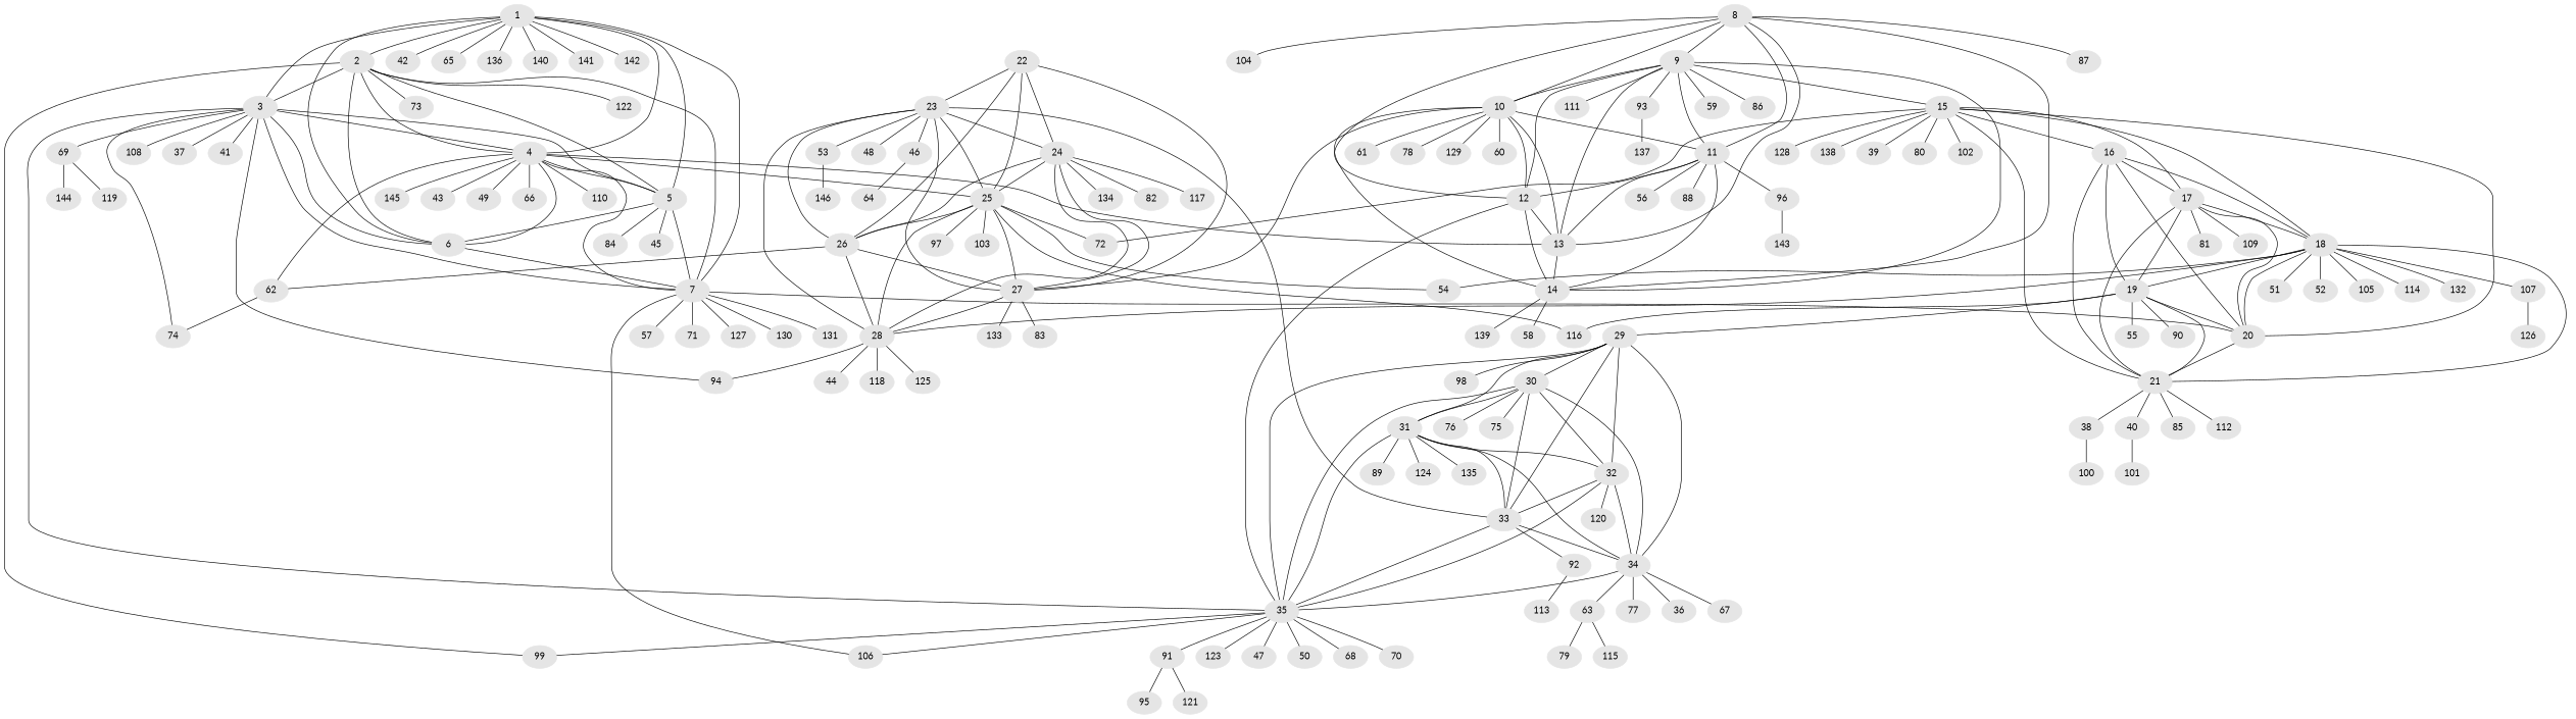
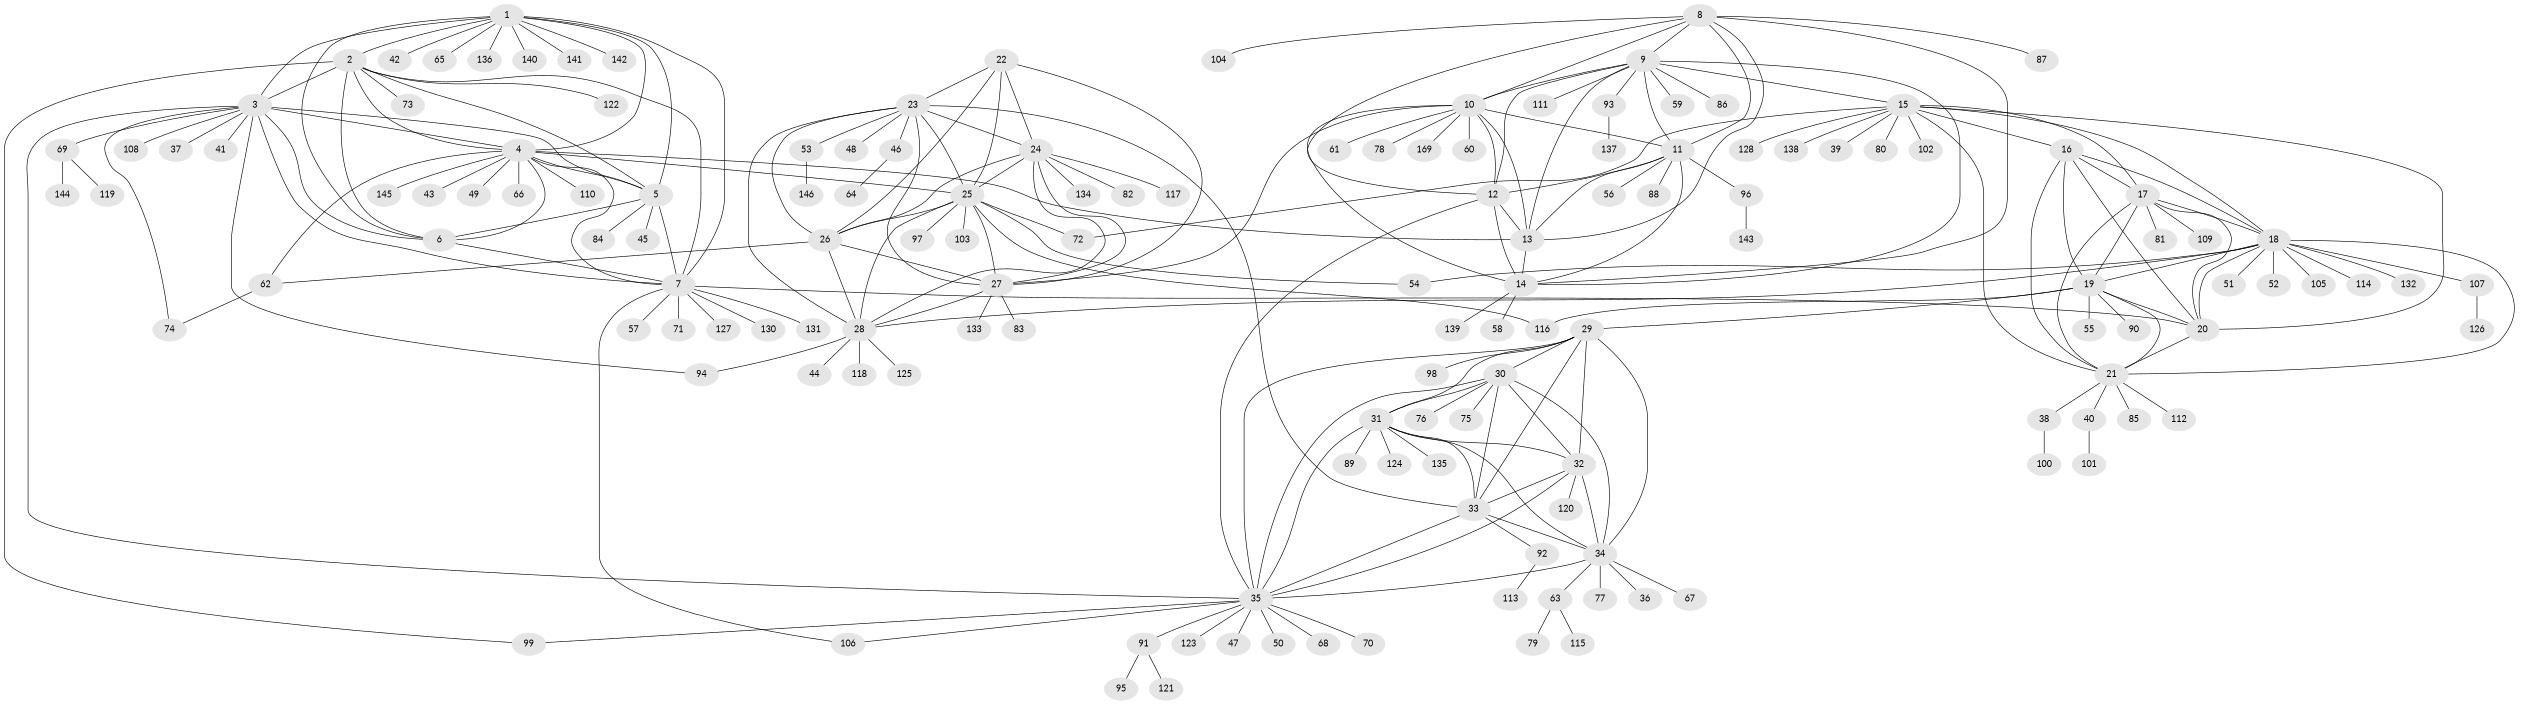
  graph {
    fontname=Lato
    node [color=gray90 fontname=Lato style=filled]
    edge [fontname=Lato]
    1
    2
    3
    4
    5
    6
    7
    42
    65
    136
    140
    141
    142
    73
    99
    122
    35
    37
    41
    69
    74
    94
    108
    13
    25
    43
    49
    62
    66
    110
    145
    45
    84
    20
    57
    71
    106
    127
    130
    131
    47
    50
    68
    70
    91
    123
    119
    144
    14
    27
    72
    28
    54
    116
    26
    97
    103
    21
    8
    9
    10
    11
    12
    87
    104
    15
    59
    86
    93
    111
    60
    61
    78
-   129
+   129 [label=169]
    56
    88
    96
    58
    139
    16
    17
    18
    39
    80
    102
    128
    138
    137
    83
    133
    143
    19
    81
    109
    51
    52
    105
    107
    114
    132
    29
    55
    90
    38
    40
    85
    112
    44
    118
    125
    126
    33
    30
    31
    32
    34
    98
    100
    101
    22
    23
    24
    46
    48
    53
    82
    117
    134
    92
    64
    146
    75
    76
    89
    124
    135
    120
    36
    63
    67
    77
    113
    79
    115
    95
    121
    1 -- 2
    1 -- 3
    1 -- 4
    1 -- 5
    1 -- 6
    1 -- 7
    1 -- 42
    1 -- 65
    1 -- 136
    1 -- 140
    1 -- 141
    1 -- 142
    2 -- 3
    2 -- 4
    2 -- 5
    2 -- 6
    2 -- 7
    2 -- 73
    2 -- 99
    2 -- 122
    3 -- 4
    3 -- 5
    3 -- 6
    3 -- 7
    3 -- 35
    3 -- 37
    3 -- 41
    3 -- 69
    3 -- 74
    3 -- 94
    3 -- 108
    4 -- 5
    4 -- 6
    4 -- 7
    4 -- 13
    4 -- 25
    4 -- 43
    4 -- 49
    4 -- 62
    4 -- 66
    4 -- 110
    4 -- 145
    5 -- 6
    5 -- 7
    5 -- 45
    5 -- 84
    6 -- 7
    7 -- 20
    7 -- 57
    7 -- 71
    7 -- 106
    7 -- 127
    7 -- 130
    7 -- 131
    35 -- 99
    35 -- 106
    35 -- 47
    35 -- 50
    35 -- 68
    35 -- 70
    35 -- 91
    35 -- 123
    69 -- 119
    69 -- 144
    13 -- 14
    25 -- 27
    25 -- 72
    25 -- 28
    25 -- 54
    25 -- 116
    25 -- 26
    25 -- 97
    25 -- 103
    62 -- 74
    20 -- 21
    91 -- 95
    91 -- 121
    14 -- 58
    14 -- 139
    27 -- 28
    27 -- 83
    27 -- 133
    28 -- 94
    28 -- 44
    28 -- 118
    28 -- 125
    26 -- 62
    26 -- 27
    26 -- 28
    21 -- 38
    21 -- 40
    21 -- 85
    21 -- 112
    8 -- 13
    8 -- 14
    8 -- 9
    8 -- 10
    8 -- 11
    8 -- 12
    8 -- 87
    8 -- 104
    9 -- 13
    9 -- 14
    9 -- 10
    9 -- 11
    9 -- 12
    9 -- 15
    9 -- 59
    9 -- 86
    9 -- 93
    9 -- 111
    10 -- 13
    10 -- 14
    10 -- 27
    10 -- 11
    10 -- 12
    10 -- 60
    10 -- 61
    10 -- 78
    10 -- 129
    11 -- 13
    11 -- 14
    11 -- 12
    11 -- 56
    11 -- 88
    11 -- 96
    12 -- 35
    12 -- 13
    12 -- 14
    15 -- 20
    15 -- 72
    15 -- 21
    15 -- 16
    15 -- 17
    15 -- 18
    15 -- 39
    15 -- 80
    15 -- 102
    15 -- 128
    15 -- 138
    93 -- 137
    96 -- 143
    16 -- 20
    16 -- 21
    16 -- 17
    16 -- 18
    16 -- 19
    17 -- 20
    17 -- 21
    17 -- 18
    17 -- 19
    17 -- 81
    17 -- 109
    18 -- 20
    18 -- 28
    18 -- 54
    18 -- 21
    18 -- 19
    18 -- 51
    18 -- 52
    18 -- 105
    18 -- 107
    18 -- 114
    18 -- 132
    19 -- 20
    19 -- 116
    19 -- 21
    19 -- 29
    19 -- 55
    19 -- 90
    107 -- 126
    29 -- 35
    29 -- 33
    29 -- 30
    29 -- 31
    29 -- 32
    29 -- 34
    29 -- 98
    38 -- 100
    40 -- 101
    33 -- 35
    33 -- 34
    33 -- 92
    30 -- 35
    30 -- 33
    30 -- 31
    30 -- 32
    30 -- 34
    30 -- 75
    30 -- 76
    31 -- 35
    31 -- 33
    31 -- 32
    31 -- 34
    31 -- 89
    31 -- 124
    31 -- 135
    32 -- 35
    32 -- 33
    32 -- 34
    32 -- 120
    34 -- 35
    34 -- 36
    34 -- 63
    34 -- 67
    34 -- 77
    22 -- 25
    22 -- 27
    22 -- 26
    22 -- 23
    22 -- 24
    23 -- 25
    23 -- 27
    23 -- 28
    23 -- 26
    23 -- 33
    23 -- 24
    23 -- 46
    23 -- 48
    23 -- 53
    24 -- 25
    24 -- 27
    24 -- 28
    24 -- 26
    24 -- 82
    24 -- 117
    24 -- 134
    46 -- 64
    53 -- 146
    92 -- 113
    63 -- 79
    63 -- 115
  }
